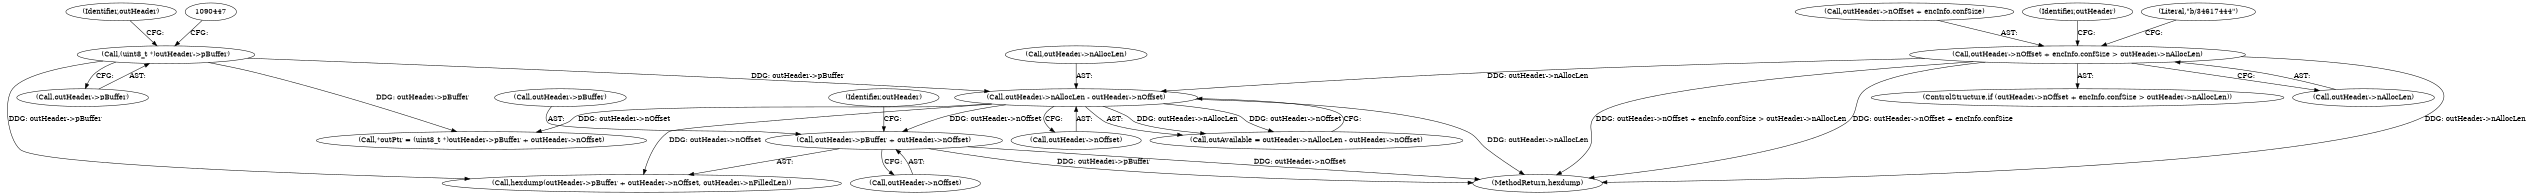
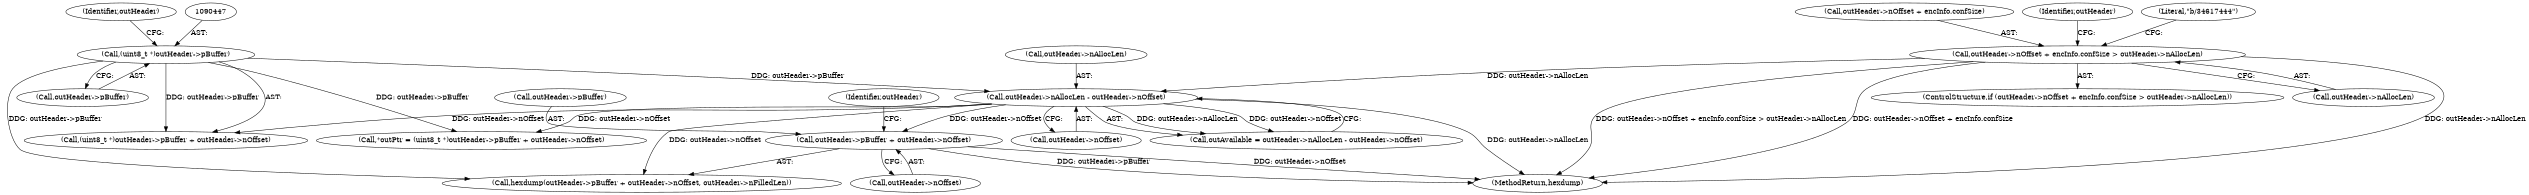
  digraph {
    fontname="DejaVu Serif"
    node [fontname="DejaVu Serif"]
    edge [fontname="DejaVu Serif"]
    n1 [label="(Call,outHeader->pBuffer + outHeader->nOffset)"]
    n2 [label="(MethodReturn,hexdump)"]
    n3 [label="(Call,outHeader->nOffset)"]
    n4 [label="(Call,hexdump(outHeader->pBuffer + outHeader->nOffset, outHeader->nFilledLen))"]
    n5 [label="(Call,(uint8_t *)outHeader->pBuffer)"]
    n6 [label="(Call,outHeader->pBuffer)"]
+   n7 [label="(Call,(uint8_t *)outHeader->pBuffer + outHeader->nOffset)"]
    n8 [label="(Call,*outPtr = (uint8_t *)outHeader->pBuffer + outHeader->nOffset)"]
    n9 [label="(Call,outHeader->nAllocLen - outHeader->nOffset)"]
    n10 [label="(Call,outHeader->nOffset)"]
    n11 [label="(Call,outAvailable = outHeader->nAllocLen - outHeader->nOffset)"]
    n12 [label="(Call,outHeader->nOffset + encInfo.confSize > outHeader->nAllocLen)"]
    n13 [label="(ControlStructure,if (outHeader->nOffset + encInfo.confSize > outHeader->nAllocLen))"]
    n14 [label="(Call,outHeader->nAllocLen)"]
    n15 [label="(Identifier,outHeader)"]
    n16 [label="(Identifier,outHeader)"]
    n17 [label="(Call,outHeader->pBuffer)"]
    n18 [label="(Call,outHeader->nAllocLen)"]
    n19 [label="(Literal,\"b/34617444\")"]
    n20 [label="(Call,outHeader->nOffset + encInfo.confSize)"]
    n21 [label="(Identifier,outHeader)"]
    n22 [label=1090447]
    n1 -> n2 [label="DDG: outHeader->nOffset"]
    n1 -> n2 [label="DDG: outHeader->pBuffer"]
    n1 -> n3 [label="CFG: "]
    n1 -> n4 [label="AST: "]
    n3 -> n1 [label="AST: "]
    n5 -> n4 [label="DDG: outHeader->pBuffer"]
    n5 -> n6 [label="CFG: "]
+   n5 -> n7 [label="AST: "]
+   n5 -> n7 [label="DDG: outHeader->pBuffer"]
    n5 -> n8 [label="DDG: outHeader->pBuffer"]
    n5 -> n9 [label="DDG: outHeader->pBuffer"]
    n6 -> n5 [label="AST: "]
    n9 -> n1 [label="DDG: outHeader->nOffset"]
    n9 -> n2 [label="DDG: outHeader->nAllocLen"]
    n9 -> n4 [label="DDG: outHeader->nOffset"]
+   n9 -> n7 [label="DDG: outHeader->nOffset"]
    n9 -> n8 [label="DDG: outHeader->nOffset"]
    n9 -> n10 [label="CFG: "]
    n9 -> n11 [label="AST: "]
    n9 -> n11 [label="DDG: outHeader->nAllocLen"]
    n9 -> n11 [label="DDG: outHeader->nOffset"]
    n10 -> n9 [label="AST: "]
    n11 -> n9 [label="CFG: "]
    n12 -> n2 [label="DDG: outHeader->nOffset + encInfo.confSize > outHeader->nAllocLen"]
    n12 -> n2 [label="DDG: outHeader->nOffset + encInfo.confSize"]
    n12 -> n2 [label="DDG: outHeader->nAllocLen"]
    n12 -> n9 [label="DDG: outHeader->nAllocLen"]
    n12 -> n13 [label="AST: "]
    n12 -> n14 [label="CFG: "]
    n14 -> n12 [label="AST: "]
    n15 -> n1 [label="CFG: "]
    n16 -> n12 [label="CFG: "]
    n17 -> n1 [label="AST: "]
    n18 -> n9 [label="AST: "]
    n19 -> n12 [label="CFG: "]
    n20 -> n12 [label="AST: "]
    n21 -> n5 [label="CFG: "]
-   n22 -> n5 [label="CFG: "]
+   n22 -> n5 [label="AST: "]
  }
